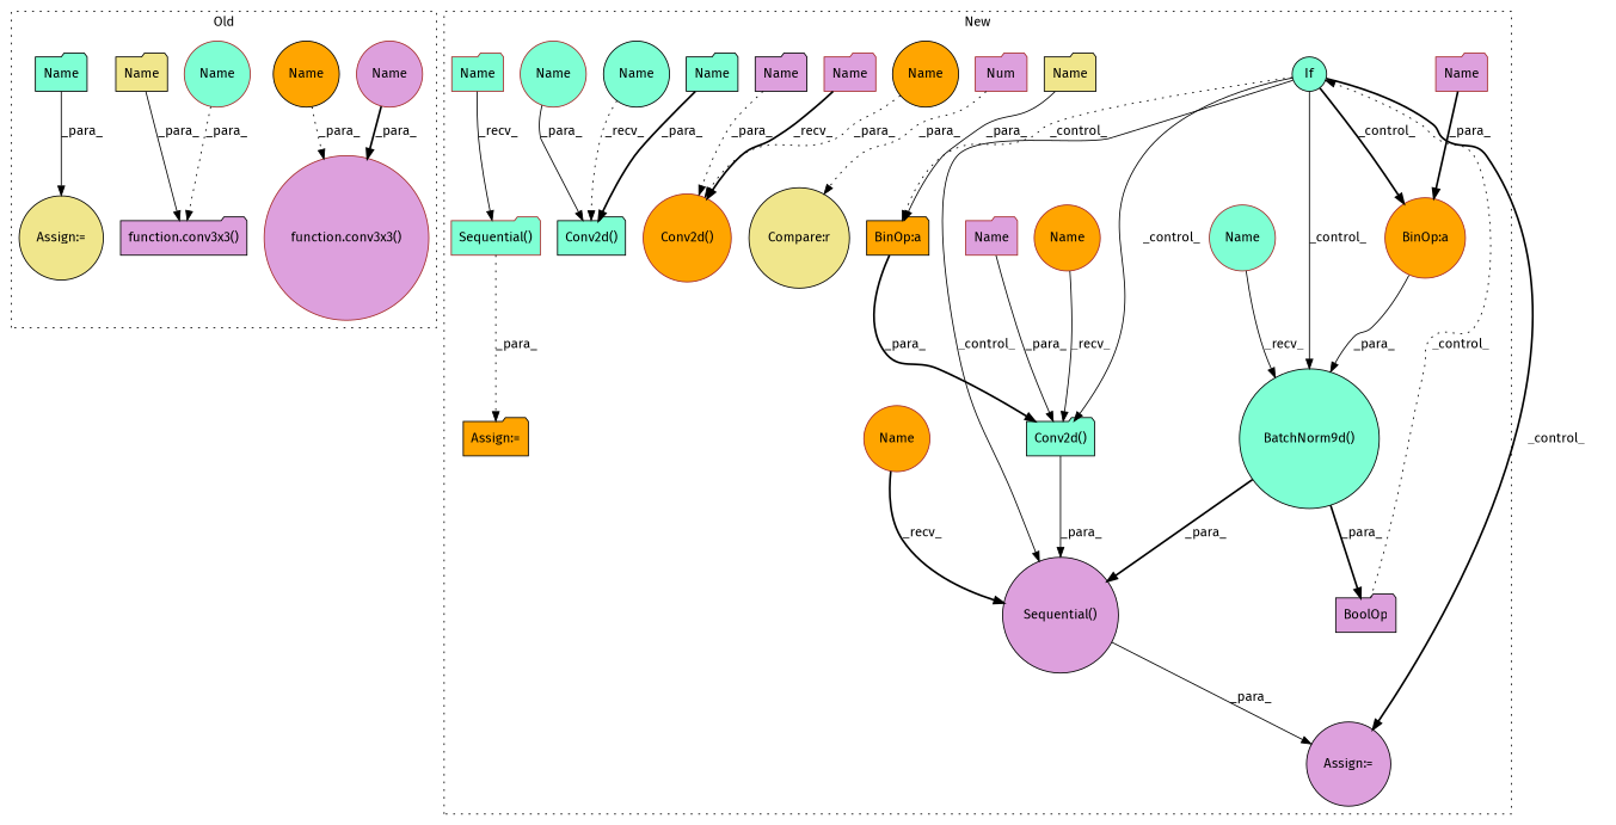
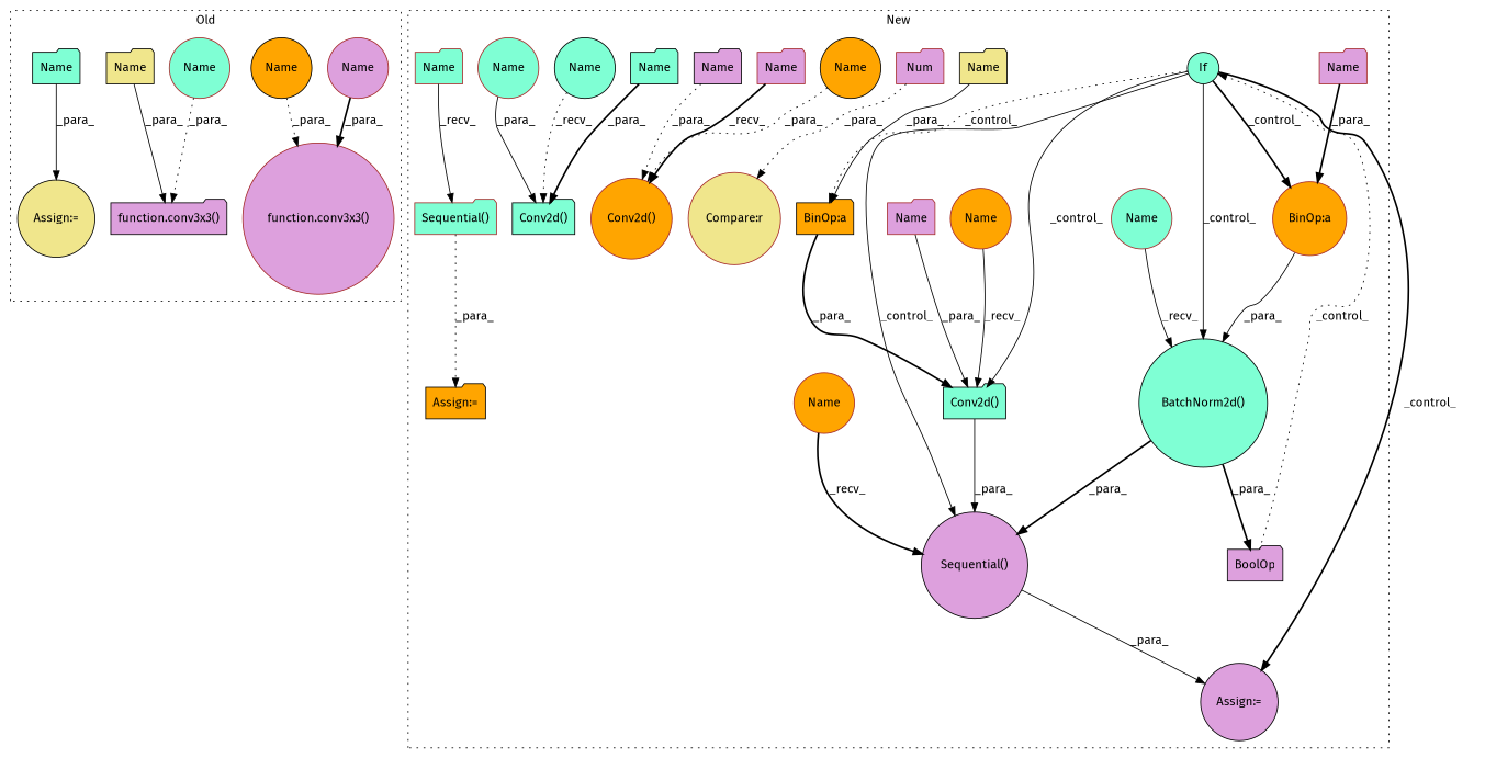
  digraph {
    fontname="Fira Sans"
    node [a=87 color=black fillcolor=aquamarine fontname="Fira Sans" l=6 s=3307 shape=circle style=filled]
    edge [fontname="Fira Sans" style=solid]
    n1 [a=75 fillcolor=plum l="8,1" label="function.conv3x3()" s="3545,3577" shape=folder]
    n2 [a=75 color=brown fillcolor=plum l="8,1" label="function.conv3x3()" s="3684,3706"]
    n3 [a=68 fillcolor=khaki l=3 label="Assign:=" s=3806]
    n4 [fillcolor=orange label=Name s=3692]
    n5 [color=brown label=Name s=3563]
    n6 [color=brown fillcolor=plum label=Name s=3700]
    n7 [label=Name s=3809 shape=folder]
    n8 [fillcolor=khaki label=Name s=3571 shape=folder]
    n9 [a=75 color=brown l=15 label="Sequential()" shape=folder]
    n10 [a=75 l="10,43" label="Conv2d()" s="3444,3486" shape=folder]
    n11 [a=82 fillcolor=orange l=1 label="BinOp:a" s=3479 shape=folder]
    n12 [a=75 color=brown fillcolor=orange l="10,49" label="Conv2d()" s="3166,3190"]
    n13 [a=75 fillcolor=plum l="31,14" label="Sequential()" s="3413,3584"]
    n14 [a=96 l="3,14" label=If s="3331,3383"]
    n15 [a=82 color=brown fillcolor=orange l=1 label="BinOp:a" s=3576]
-   n16 [a=40 fillcolor=khaki l=11 label="Compare:r" s=3334]
+   n16 [a=40 color=brown fillcolor=khaki l=11 label="Compare:r" s=3334]
    n17 [a=72 fillcolor=plum l=49 label=BoolOp s=3334 shape=folder]
-   n18 [a=75 l="15,1" label="BatchNorm9d()" s="3547,3583"]
+   n18 [a=75 l="15,1" label="BatchNorm2d()" s="3547,3583"]
    n19 [a=75 l="10,54" label="Conv2d()" s="3021,3048" shape=folder]
    n20 [a=76 color=brown fillcolor=plum l=1 label=Num s=3344 shape=folder]
    n21 [a=68 fillcolor=orange l=3 label="Assign:=" s=3304 shape=folder]
    n22 [a=68 fillcolor=plum l=3 label="Assign:=" s=3410]
    n23 [color=brown fillcolor=plum l=9 label=Name s=3454 shape=folder]
    n24 [l=9 label=Name s=3031 shape=folder]
    n25 [fillcolor=orange label=Name s=3184]
    n26 [color=brown fillcolor=plum label=Name s=3577 shape=folder]
    n27 [fillcolor=plum label=Name s=3176 shape=folder]
    n28 [color=brown label=Name s=3042]
    n29 [fillcolor=khaki label=Name s=3480 shape=folder]
    n30 [color=brown fillcolor=orange l=2 label=Name s=3444]
    n31 [color=brown l=2 label=Name shape=folder]
    n32 [color=brown fillcolor=plum l=2 label=Name s=3166 shape=folder]
    n33 [l=2 label=Name s=3021]
    n34 [color=brown fillcolor=orange l=2 label=Name s=3413]
    n35 [color=brown l=2 label=Name s=3547]
    subgraph cluster_1 {
      label=Old
      style=dotted
      n1
      n2
      n3
      n4
      n5
      n6
      n7
      n8
    }
    subgraph cluster_2 {
      label=New
      style=dotted
      n9
      n10
      n11
      n12
      n13
      n14
      n15
      n16
      n17
      n18
      n19
      n20
      n21
      n22
      n23
      n24
      n25
      n26
      n27
      n28
      n29
      n30
      n31
      n32
      n33
      n34
      n35
    }
    n4 -> n2 [label=_para_ style=dotted]
    n5 -> n1 [label=_para_ style=dotted]
    n6 -> n2 [label=_para_ style=bold]
    n7 -> n3 [label=_para_]
    n8 -> n1 [label=_para_]
    n9 -> n21 [label=_para_ style=dotted]
    n10 -> n13 [label=_para_]
    n11 -> n10 [label=_para_ style=bold]
    n13 -> n22 [label=_para_]
    n14 -> n10 [label=_control_]
    n14 -> n11 [label=_control_ style=dotted]
    n14 -> n13 [label=_control_]
    n14 -> n15 [label=_control_ style=bold]
    n14 -> n18 [label=_control_]
    n14 -> n22 [label=_control_ style=bold]
    n15 -> n18 [label=_para_]
    n17 -> n14 [label=_control_ style=dotted]
    n18 -> n13 [label=_para_ style=bold]
    n18 -> n17 [label=_para_ style=bold]
    n20 -> n16 [label=_para_ style=dotted]
    n23 -> n10 [label=_para_]
    n24 -> n19 [label=_para_ style=bold]
    n25 -> n12 [label=_para_ style=dotted]
    n26 -> n15 [label=_para_ style=bold]
    n27 -> n12 [label=_para_ style=dotted]
    n28 -> n19 [label=_para_]
    n29 -> n11 [label=_para_]
    n30 -> n10 [label=_recv_]
    n31 -> n9 [label=_recv_]
    n32 -> n12 [label=_recv_ style=bold]
    n33 -> n19 [label=_recv_ style=dotted]
    n34 -> n13 [label=_recv_ style=bold]
    n35 -> n18 [label=_recv_]
  }
